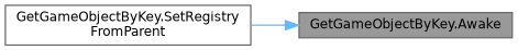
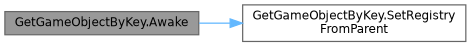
  digraph {
    rankdir=LR
    node [fontname=Helvetica fontsize=10 shape=box style=filled]
    n1 [color=gray40 fillcolor=grey60 fontcolor=black height=0.2 label="GetGameObjectByKey.Awake" width=0.4]
    n2 [color=grey40 fillcolor=white height=0.2 label="GetGameObjectByKey.SetRegistry\lFromParent" width=0.4]
-   n2 -> n1 [color=steelblue1 fontname=Helvetica fontsize=10 labelfontname=Helvetica labelfontsize=10 style=solid]
+   n1 -> n2 [color=steelblue1 fontname=Helvetica fontsize=10 labelfontname=Helvetica labelfontsize=10 style=solid]
  }
